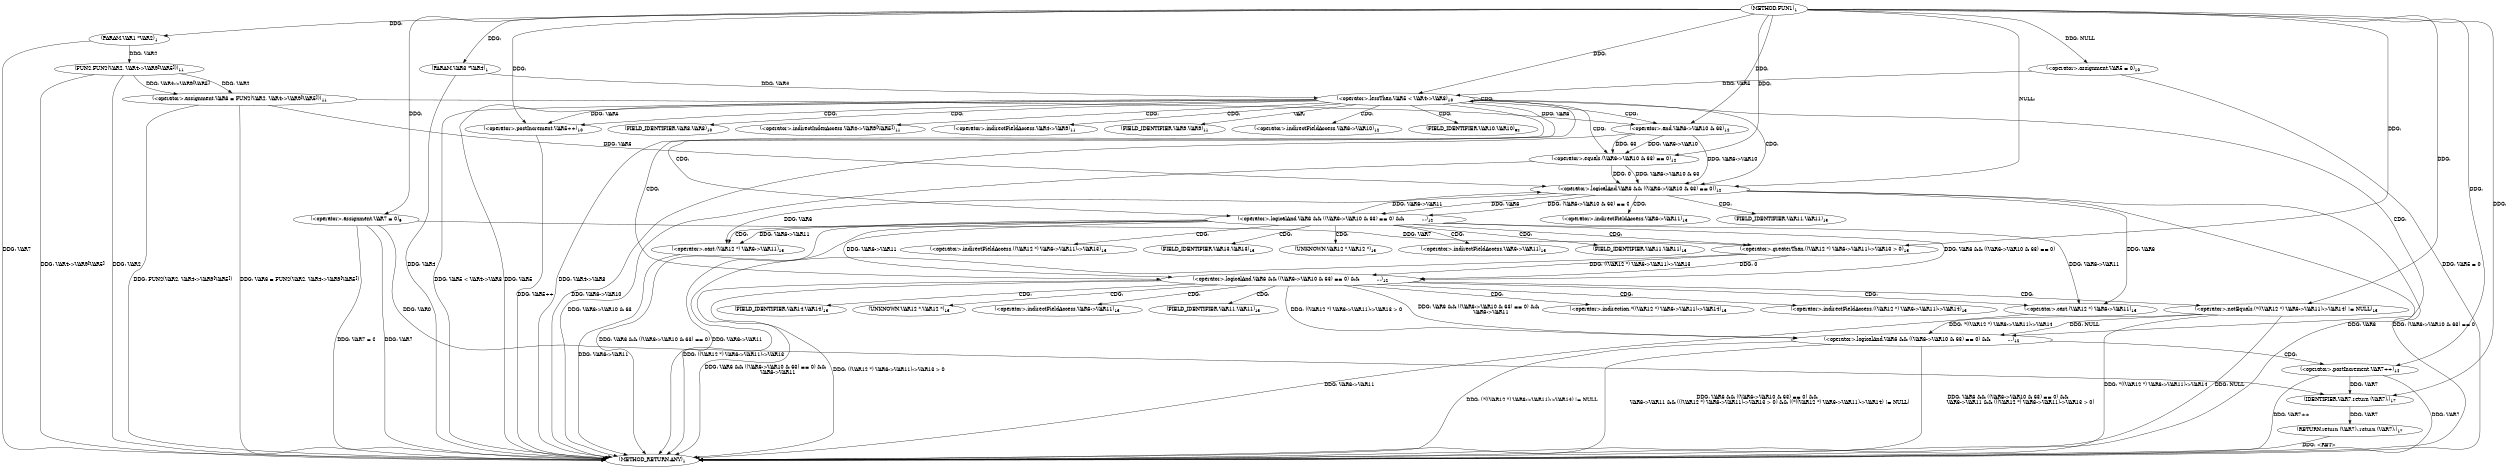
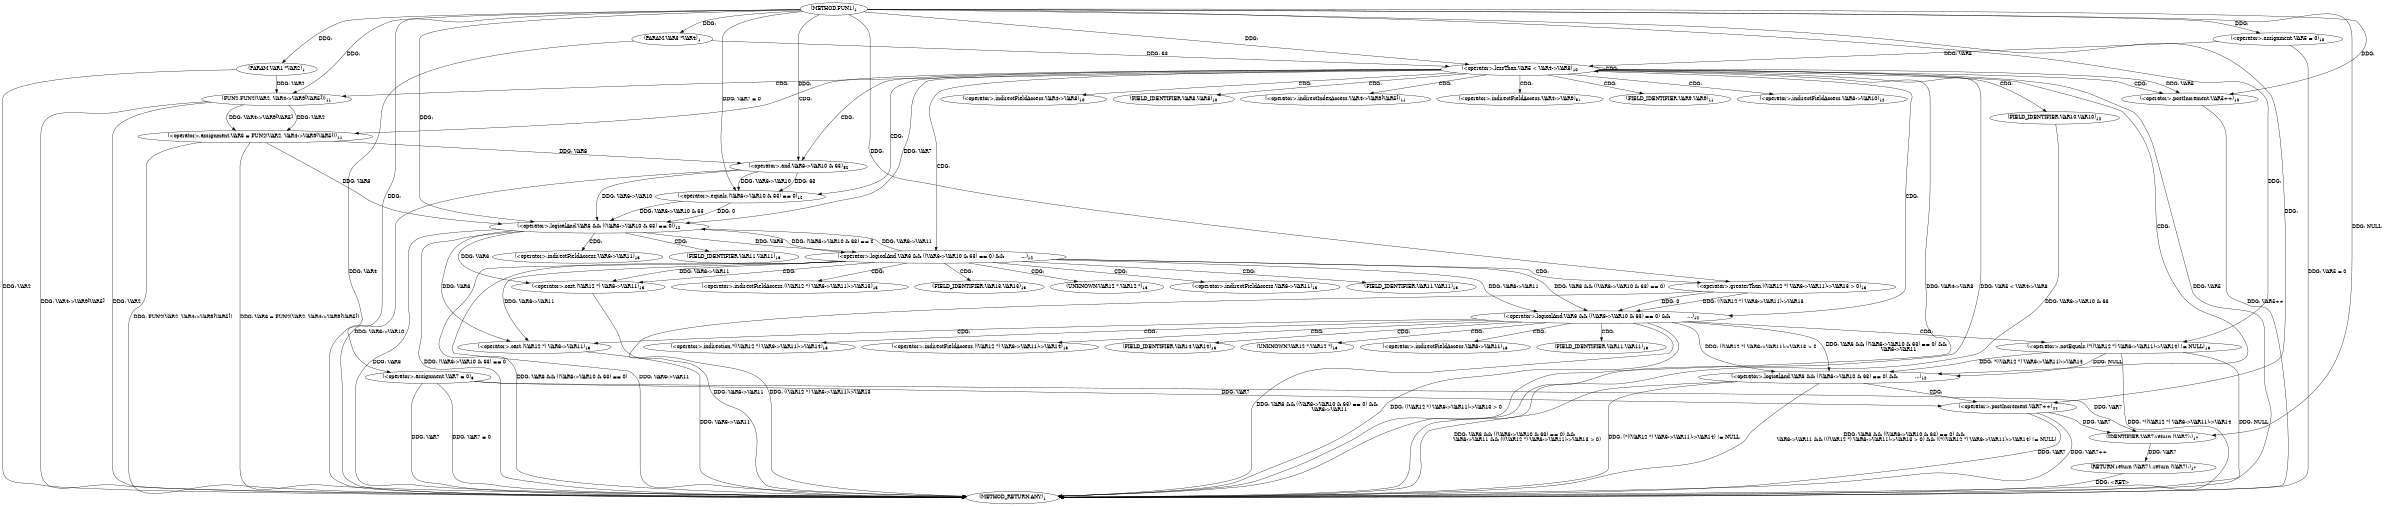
  digraph {
    n1 [label=<(METHOD,FUN1)<SUB>1</SUB>>]
    n2 [label=<(PARAM,VAR1 *VAR2)<SUB>1</SUB>>]
    n3 [label=<(PARAM,VAR3 *VAR4)<SUB>1</SUB>>]
    n4 [label=<(&lt;operator&gt;.assignment,VAR7 = 0)<SUB>6</SUB>>]
    n5 [label=<(&lt;operator&gt;.lessThan,VAR5 &lt; VAR4-&gt;VAR8)<SUB>10</SUB>>]
    n6 [label=<(&lt;operator&gt;.postIncrement,VAR5++)<SUB>10</SUB>>]
    n7 [label=<(IDENTIFIER,VAR7,return (VAR7);)<SUB>17</SUB>>]
    n8 [label=<(&lt;operator&gt;.assignment,VAR5 = 0)<SUB>10</SUB>>]
    n9 [label=<(FUN2,FUN2(VAR2, VAR4-&gt;VAR9[VAR5]))<SUB>11</SUB>>]
-   n10 [label=<(&lt;operator&gt;.postIncrement,VAR7++)<SUB>14</SUB>>]
+   n10 [label=<(&lt;operator&gt;.postIncrement,VAR7++)<SUB>24</SUB>>]
    n11 [label=<(&lt;operator&gt;.notEquals,(*((VAR12 *) VAR6-&gt;VAR11)-&gt;VAR14) != NULL)<SUB>13</SUB>>]
    n12 [label=<(&lt;operator&gt;.greaterThan,((VAR12 *) VAR6-&gt;VAR11)-&gt;VAR13 &gt; 0)<SUB>13</SUB>>]
    n13 [label=<(&lt;operator&gt;.logicalAnd,VAR6 &amp;&amp; ((VAR6-&gt;VAR10 &amp; 63) == 0))<SUB>12</SUB>>]
    n14 [label=<(&lt;operator&gt;.equals,(VAR6-&gt;VAR10 &amp; 63) == 0)<SUB>12</SUB>>]
-   n15 [label=<(&lt;operator&gt;.and,VAR6-&gt;VAR10 &amp; 63)<SUB>12</SUB>>]
+   n15 [label=<(&lt;operator&gt;.and,VAR6-&gt;VAR10 &amp; 63)<SUB>82</SUB>>]
    n16 [label=<(METHOD_RETURN,ANY)<SUB>1</SUB>>]
    n17 [label=<(&lt;operator&gt;.assignment,VAR6 = FUN2(VAR2, VAR4-&gt;VAR9[VAR5]))<SUB>11</SUB>>]
    n18 [label=<(&lt;operator&gt;.logicalAnd,VAR6 &amp;&amp; ((VAR6-&gt;VAR10 &amp; 63) == 0) &amp;&amp;           ...)<SUB>12</SUB>>]
    n19 [label=<(&lt;operator&gt;.logicalAnd,VAR6 &amp;&amp; ((VAR6-&gt;VAR10 &amp; 63) == 0) &amp;&amp;           ...)<SUB>12</SUB>>]
    n20 [label=<(&lt;operator&gt;.logicalAnd,VAR6 &amp;&amp; ((VAR6-&gt;VAR10 &amp; 63) == 0) &amp;&amp;           ...)<SUB>12</SUB>>]
+   n21 [label=<(&lt;operator&gt;.indirectFieldAccess,VAR4-&gt;VAR8)<SUB>10</SUB>>]
    n22 [label=<(FIELD_IDENTIFIER,VAR8,VAR8)<SUB>10</SUB>>]
    n23 [label=<(&lt;operator&gt;.indirectIndexAccess,VAR4-&gt;VAR9[VAR5])<SUB>11</SUB>>]
-   n24 [label=<(&lt;operator&gt;.indirectFieldAccess,VAR4-&gt;VAR9)<SUB>11</SUB>>]
+   n24 [label=<(&lt;operator&gt;.indirectFieldAccess,VAR4-&gt;VAR9)<SUB>51</SUB>>]
    n25 [label=<(FIELD_IDENTIFIER,VAR9,VAR9)<SUB>11</SUB>>]
    n26 [label=<(&lt;operator&gt;.indirectFieldAccess,VAR6-&gt;VAR10)<SUB>12</SUB>>]
-   n27 [label=<(FIELD_IDENTIFIER,VAR10,VAR10)<SUB>62</SUB>>]
+   n27 [label=<(FIELD_IDENTIFIER,VAR10,VAR10)<SUB>12</SUB>>]
    n28 [label=<(RETURN,return (VAR7);,return (VAR7);)<SUB>17</SUB>>]
    n29 [label=<(&lt;operator&gt;.cast,(VAR12 *) VAR6-&gt;VAR11)<SUB>13</SUB>>]
    n30 [label=<(&lt;operator&gt;.cast,(VAR12 *) VAR6-&gt;VAR11)<SUB>13</SUB>>]
    n31 [label=<(&lt;operator&gt;.indirectFieldAccess,VAR6-&gt;VAR11)<SUB>13</SUB>>]
    n32 [label=<(FIELD_IDENTIFIER,VAR11,VAR11)<SUB>13</SUB>>]
    n33 [label=<(&lt;operator&gt;.indirection,*((VAR12 *) VAR6-&gt;VAR11)-&gt;VAR14)<SUB>13</SUB>>]
    n34 [label=<(&lt;operator&gt;.indirectFieldAccess,((VAR12 *) VAR6-&gt;VAR11)-&gt;VAR14)<SUB>13</SUB>>]
    n35 [label=<(FIELD_IDENTIFIER,VAR14,VAR14)<SUB>13</SUB>>]
    n36 [label=<(UNKNOWN,VAR12 *,VAR12 *)<SUB>13</SUB>>]
    n37 [label=<(&lt;operator&gt;.indirectFieldAccess,VAR6-&gt;VAR11)<SUB>13</SUB>>]
    n38 [label=<(FIELD_IDENTIFIER,VAR11,VAR11)<SUB>13</SUB>>]
    n39 [label=<(&lt;operator&gt;.indirectFieldAccess,((VAR12 *) VAR6-&gt;VAR11)-&gt;VAR13)<SUB>13</SUB>>]
    n40 [label=<(FIELD_IDENTIFIER,VAR13,VAR13)<SUB>13</SUB>>]
    n41 [label=<(UNKNOWN,VAR12 *,VAR12 *)<SUB>13</SUB>>]
    n42 [label=<(&lt;operator&gt;.indirectFieldAccess,VAR6-&gt;VAR11)<SUB>13</SUB>>]
    n43 [label=<(FIELD_IDENTIFIER,VAR11,VAR11)<SUB>13</SUB>>]
    n1 -> n2 [label="DDG: "]
    n1 -> n3 [label="DDG: "]
    n1 -> n4 [label="DDG: "]
    n1 -> n5 [label="DDG: "]
    n1 -> n6 [label="DDG: "]
-   n1 -> n7 [label="DDG: "]
-   n1 -> n8 [label="DDG: NULL"]
+   n1 -> n7 [label="DDG: NULL"]
+   n1 -> n8 [label="DDG: "]
+   n1 -> n9 [label="DDG: "]
    n1 -> n10 [label="DDG: "]
    n1 -> n11 [label="DDG: "]
    n1 -> n12 [label="DDG: "]
-   n1 -> n13 [label="NULL: "]
-   n1 -> n14 [label="DDG: "]
+   n1 -> n13 [label="DDG: "]
+   n1 -> n14 [label="DDG: VAR7 = 0"]
    n1 -> n15 [label="DDG: "]
    n2 -> n9 [label="DDG: VAR2"]
-   n2 -> n16 [label="DDG: VAR7"]
-   n3 -> n5 [label="DDG: VAR4"]
+   n2 -> n16 [label="DDG: VAR2"]
+   n3 -> n5 [label="DDG: 63"]
    n3 -> n16 [label="DDG: VAR4"]
-   n4 -> n7 [label="DDG: VAR0"]
-   n4 -> n12 [label="DDG: VAR7"]
+   n4 -> n7 [label="DDG: VAR7"]
+   n4 -> n10 [label="DDG: VAR7"]
    n4 -> n16 [label="DDG: VAR7"]
    n4 -> n16 [label="DDG: VAR7 = 0"]
    n5 -> n5 [label="CDG: "]
    n5 -> n6 [label="DDG: VAR5"]
    n5 -> n6 [label="CDG: "]
-   n5 -> n13 [label="CDG: "]
+   n5 -> n9 [label="CDG: "]
+   n5 -> n13 [label="DDG: VAR7"]
    n5 -> n14 [label="CDG: "]
    n5 -> n15 [label="CDG: "]
    n5 -> n16 [label="DDG: VAR5"]
    n5 -> n16 [label="DDG: VAR4-&gt;VAR8"]
    n5 -> n16 [label="DDG: VAR5 &lt; VAR4-&gt;VAR8"]
+   n5 -> n17 [label="CDG: "]
    n5 -> n18 [label="CDG: "]
    n5 -> n19 [label="CDG: "]
    n5 -> n20 [label="CDG: "]
+   n5 -> n21 [label="CDG: "]
    n5 -> n22 [label="CDG: "]
    n5 -> n23 [label="CDG: "]
    n5 -> n24 [label="CDG: "]
-   n5 -> n25 [label="VAR: "]
+   n5 -> n25 [label="CDG: "]
    n5 -> n26 [label="CDG: "]
    n5 -> n27 [label="CDG: "]
    n6 -> n16 [label="DDG: VAR5++"]
    n7 -> n28 [label="DDG: VAR7"]
    n8 -> n5 [label="DDG: VAR5"]
    n8 -> n16 [label="DDG: VAR5 = 0"]
    n9 -> n16 [label="DDG: VAR2"]
    n9 -> n16 [label="DDG: VAR4-&gt;VAR9[VAR5]"]
    n9 -> n17 [label="DDG: VAR2"]
    n9 -> n17 [label="DDG: VAR4-&gt;VAR9[VAR5]"]
    n10 -> n7 [label="DDG: VAR7"]
    n10 -> n16 [label="DDG: VAR7"]
    n10 -> n16 [label="DDG: VAR7++"]
    n11 -> n16 [label="DDG: *((VAR12 *) VAR6-&gt;VAR11)-&gt;VAR14"]
    n11 -> n16 [label="DDG: NULL"]
    n11 -> n18 [label="DDG: *((VAR12 *) VAR6-&gt;VAR11)-&gt;VAR14"]
    n11 -> n18 [label="DDG: NULL"]
    n12 -> n16 [label="DDG: ((VAR12 *) VAR6-&gt;VAR11)-&gt;VAR13"]
    n12 -> n19 [label="DDG: ((VAR12 *) VAR6-&gt;VAR11)-&gt;VAR13"]
    n12 -> n19 [label="DDG: 0"]
    n13 -> n16 [label="DDG: VAR6"]
    n13 -> n16 [label="DDG: (VAR6-&gt;VAR10 &amp; 63) == 0"]
    n13 -> n20 [label="DDG: VAR6"]
    n13 -> n20 [label="DDG: (VAR6-&gt;VAR10 &amp; 63) == 0"]
    n13 -> n29 [label="DDG: VAR6"]
    n13 -> n30 [label="DDG: VAR6"]
    n13 -> n31 [label="CDG: "]
    n13 -> n32 [label="CDG: "]
    n14 -> n13 [label="DDG: VAR6-&gt;VAR10 &amp; 63"]
    n14 -> n13 [label="DDG: 0"]
-   n14 -> n16 [label="DDG: VAR6-&gt;VAR10 &amp; 63"]
+   n27 -> n16 [label="DDG: VAR6-&gt;VAR10 &amp; 63"]
    n15 -> n13 [label="DDG: VAR6-&gt;VAR10"]
    n15 -> n14 [label="DDG: VAR6-&gt;VAR10"]
    n15 -> n14 [label="DDG: 63"]
    n15 -> n16 [label="DDG: VAR6-&gt;VAR10"]
    n17 -> n13 [label="DDG: VAR6"]
    n17 -> n15 [label="DDG: VAR6"]
    n17 -> n16 [label="DDG: FUN2(VAR2, VAR4-&gt;VAR9[VAR5])"]
    n17 -> n16 [label="DDG: VAR6 = FUN2(VAR2, VAR4-&gt;VAR9[VAR5])"]
    n18 -> n10 [label="CDG: "]
    n18 -> n16 [label="DDG: VAR6 &amp;&amp; ((VAR6-&gt;VAR10 &amp; 63) == 0) &amp;&amp;\n                VAR6-&gt;VAR11 &amp;&amp; (((VAR12 *) VAR6-&gt;VAR11)-&gt;VAR13 &gt; 0)"]
    n18 -> n16 [label="DDG: (*((VAR12 *) VAR6-&gt;VAR11)-&gt;VAR14) != NULL"]
    n18 -> n16 [label="DDG: VAR6 &amp;&amp; ((VAR6-&gt;VAR10 &amp; 63) == 0) &amp;&amp;\n                VAR6-&gt;VAR11 &amp;&amp; (((VAR12 *) VAR6-&gt;VAR11)-&gt;VAR13 &gt; 0) &amp;&amp; ((*((VAR12 *) VAR6-&gt;VAR11)-&gt;VAR14) != NULL)"]
    n19 -> n11 [label="CDG: "]
    n19 -> n16 [label="DDG: VAR6 &amp;&amp; ((VAR6-&gt;VAR10 &amp; 63) == 0) &amp;&amp;\n                VAR6-&gt;VAR11"]
    n19 -> n16 [label="DDG: ((VAR12 *) VAR6-&gt;VAR11)-&gt;VAR13 &gt; 0"]
    n19 -> n18 [label="DDG: VAR6 &amp;&amp; ((VAR6-&gt;VAR10 &amp; 63) == 0) &amp;&amp;\n                VAR6-&gt;VAR11"]
    n19 -> n18 [label="DDG: ((VAR12 *) VAR6-&gt;VAR11)-&gt;VAR13 &gt; 0"]
    n19 -> n29 [label="CDG: "]
    n19 -> n33 [label="CDG: "]
    n19 -> n34 [label="CDG: "]
    n19 -> n35 [label="CDG: "]
    n19 -> n36 [label="CDG: "]
    n19 -> n37 [label="CDG: "]
    n19 -> n38 [label="CDG: "]
    n20 -> n12 [label="CDG: "]
    n20 -> n13 [label="DDG: VAR6-&gt;VAR11"]
    n20 -> n16 [label="DDG: VAR6 &amp;&amp; ((VAR6-&gt;VAR10 &amp; 63) == 0)"]
    n20 -> n16 [label="DDG: VAR6-&gt;VAR11"]
    n20 -> n19 [label="DDG: VAR6 &amp;&amp; ((VAR6-&gt;VAR10 &amp; 63) == 0)"]
    n20 -> n19 [label="DDG: VAR6-&gt;VAR11"]
    n20 -> n29 [label="DDG: VAR6-&gt;VAR11"]
    n20 -> n30 [label="DDG: VAR6-&gt;VAR11"]
    n20 -> n30 [label="CDG: "]
    n20 -> n39 [label="CDG: "]
    n20 -> n40 [label="CDG: "]
    n20 -> n41 [label="CDG: "]
    n20 -> n42 [label="CDG: "]
    n20 -> n43 [label="CDG: "]
    n28 -> n16 [label="DDG: &lt;RET&gt;"]
    n29 -> n16 [label="DDG: VAR6-&gt;VAR11"]
    n30 -> n16 [label="DDG: VAR6-&gt;VAR11"]
  }
